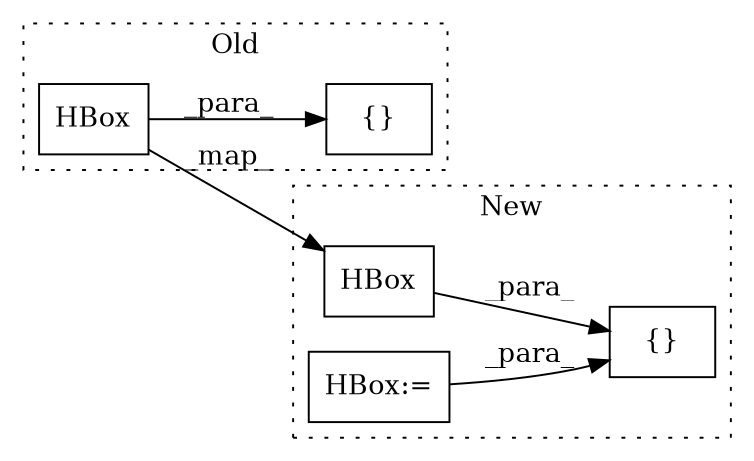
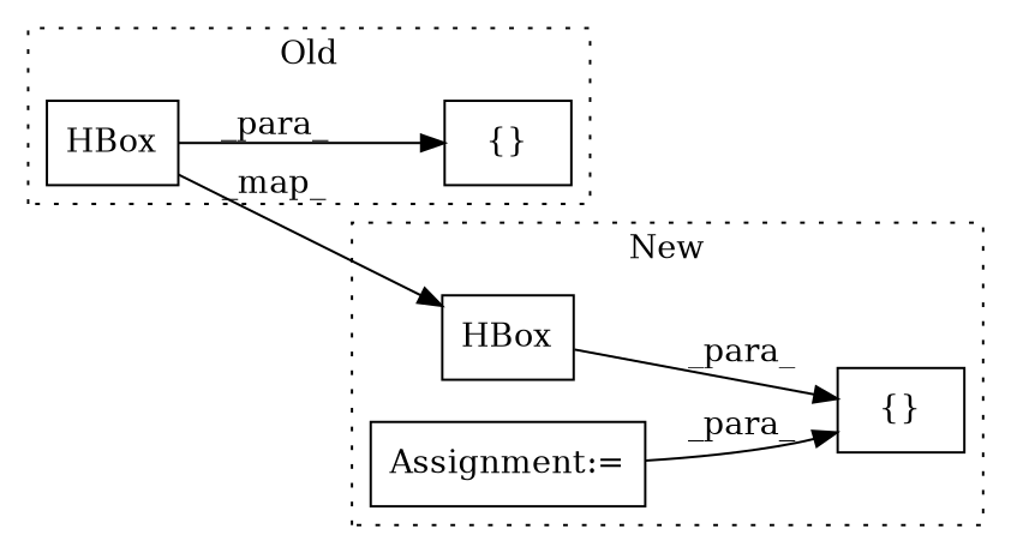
  digraph {
    rankdir=LR
    node [a=32 l="18,-5" shape=box]
    n1 [label=HBox s="1350,1506"]
    n2 [a=4 l="1,1" label="{}" s="2440,2457"]
    n3 [label=HBox s="1652,1822"]
    n4 [a=4 l="1,1" label="{}" s="2935,2992"]
-   n5 [a=7 l=1 label="HBox:=" s=2497]
+   n5 [a=7 l=1 label="Assignment:=" s=2497]
    subgraph cluster_1 {
      label=Old
      style=dotted
      n1
      n2
    }
    subgraph cluster_2 {
      label=New
      style=dotted
      n3
      n4
      n5
    }
    n1 -> n2 [label=_para_]
    n1 -> n3 [label=_map_]
    n3 -> n4 [label=_para_]
    n5 -> n4 [label=_para_]
  }
